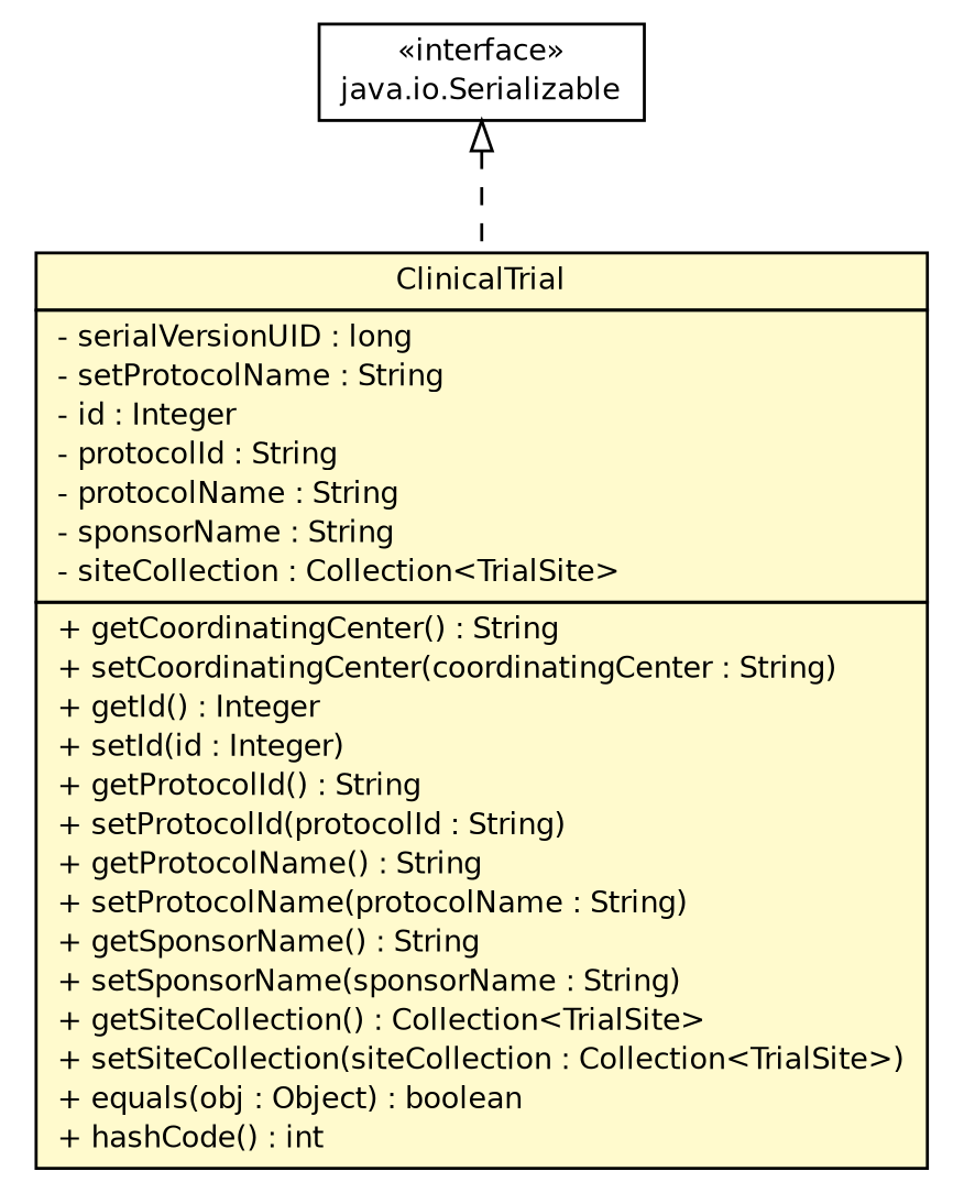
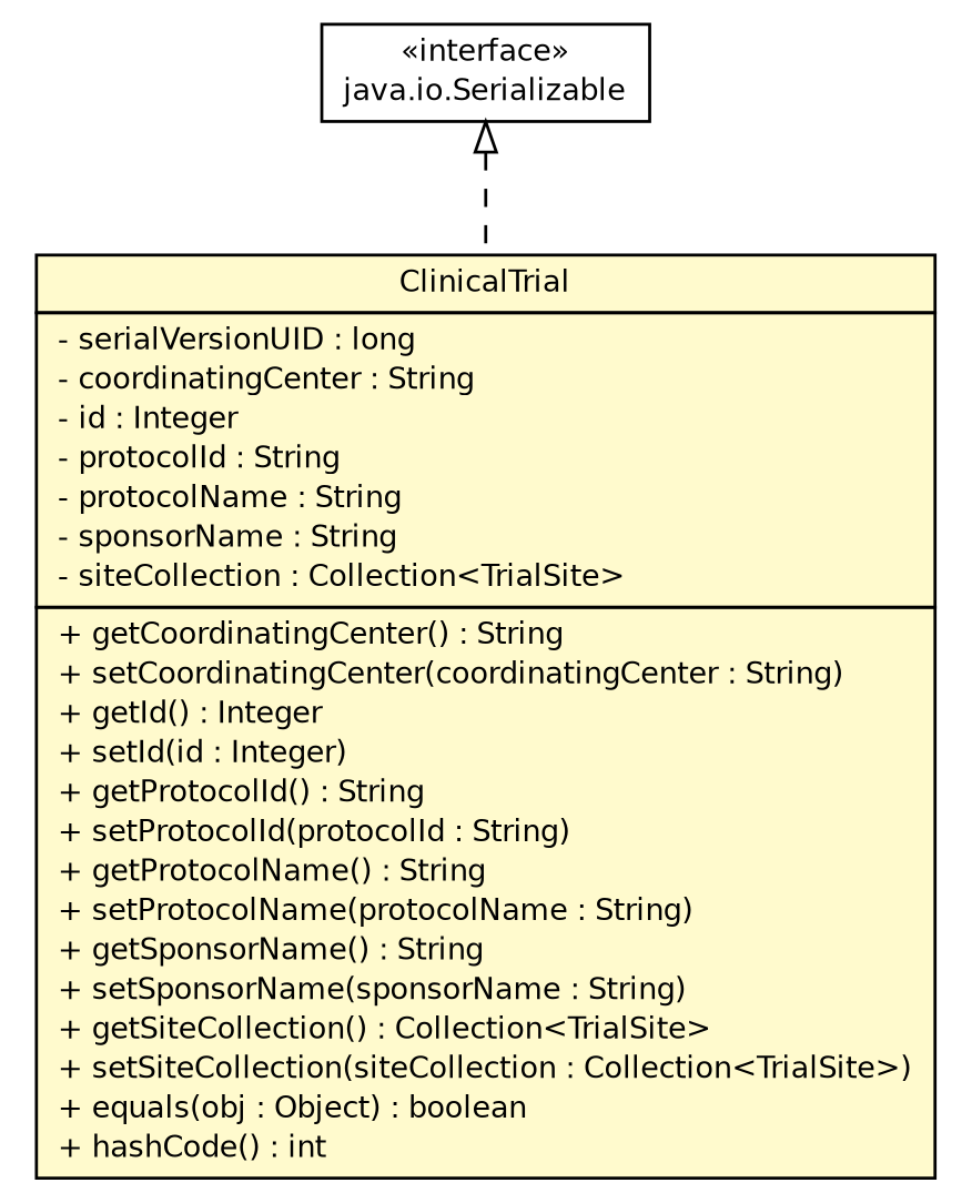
  digraph {
    node [fontcolor=black fontname=Helvetica fontsize=10.0 shape=plaintext]
-   n1 [label=<<table border="0" cellborder="1" cellspacing="0" cellpadding="2" port="p" bgcolor="lemonChiffon" href="./ClinicalTrial.html"> 		<tr><td><table border="0" cellspacing="0" cellpadding="1"> 			<tr><td> ClinicalTrial </td></tr> 		</table></td></tr> 		<tr><td><table border="0" cellspacing="0" cellpadding="1"> 			<tr><td align="left"> - serialVersionUID : long </td></tr> 			<tr><td align="left"> - setProtocolName : String </td></tr> 			<tr><td align="left"> - id : Integer </td></tr> 			<tr><td align="left"> - protocolId : String </td></tr> 			<tr><td align="left"> - protocolName : String </td></tr> 			<tr><td align="left"> - sponsorName : String </td></tr> 			<tr><td align="left"> - siteCollection : Collection&lt;TrialSite&gt; </td></tr> 		</table></td></tr> 		<tr><td><table border="0" cellspacing="0" cellpadding="1"> 			<tr><td align="left"> + getCoordinatingCenter() : String </td></tr> 			<tr><td align="left"> + setCoordinatingCenter(coordinatingCenter : String) </td></tr> 			<tr><td align="left"> + getId() : Integer </td></tr> 			<tr><td align="left"> + setId(id : Integer) </td></tr> 			<tr><td align="left"> + getProtocolId() : String </td></tr> 			<tr><td align="left"> + setProtocolId(protocolId : String) </td></tr> 			<tr><td align="left"> + getProtocolName() : String </td></tr> 			<tr><td align="left"> + setProtocolName(protocolName : String) </td></tr> 			<tr><td align="left"> + getSponsorName() : String </td></tr> 			<tr><td align="left"> + setSponsorName(sponsorName : String) </td></tr> 			<tr><td align="left"> + getSiteCollection() : Collection&lt;TrialSite&gt; </td></tr> 			<tr><td align="left"> + setSiteCollection(siteCollection : Collection&lt;TrialSite&gt;) </td></tr> 			<tr><td align="left"> + equals(obj : Object) : boolean </td></tr> 			<tr><td align="left"> + hashCode() : int </td></tr> 		</table></td></tr> 		</table>>]
+   n1 [label=<<table border="0" cellborder="1" cellspacing="0" cellpadding="2" port="p" bgcolor="lemonChiffon" href="./ClinicalTrial.html"> 		<tr><td><table border="0" cellspacing="0" cellpadding="1"> 			<tr><td> ClinicalTrial </td></tr> 		</table></td></tr> 		<tr><td><table border="0" cellspacing="0" cellpadding="1"> 			<tr><td align="left"> - serialVersionUID : long </td></tr> 			<tr><td align="left"> - coordinatingCenter : String </td></tr> 			<tr><td align="left"> - id : Integer </td></tr> 			<tr><td align="left"> - protocolId : String </td></tr> 			<tr><td align="left"> - protocolName : String </td></tr> 			<tr><td align="left"> - sponsorName : String </td></tr> 			<tr><td align="left"> - siteCollection : Collection&lt;TrialSite&gt; </td></tr> 		</table></td></tr> 		<tr><td><table border="0" cellspacing="0" cellpadding="1"> 			<tr><td align="left"> + getCoordinatingCenter() : String </td></tr> 			<tr><td align="left"> + setCoordinatingCenter(coordinatingCenter : String) </td></tr> 			<tr><td align="left"> + getId() : Integer </td></tr> 			<tr><td align="left"> + setId(id : Integer) </td></tr> 			<tr><td align="left"> + getProtocolId() : String </td></tr> 			<tr><td align="left"> + setProtocolId(protocolId : String) </td></tr> 			<tr><td align="left"> + getProtocolName() : String </td></tr> 			<tr><td align="left"> + setProtocolName(protocolName : String) </td></tr> 			<tr><td align="left"> + getSponsorName() : String </td></tr> 			<tr><td align="left"> + setSponsorName(sponsorName : String) </td></tr> 			<tr><td align="left"> + getSiteCollection() : Collection&lt;TrialSite&gt; </td></tr> 			<tr><td align="left"> + setSiteCollection(siteCollection : Collection&lt;TrialSite&gt;) </td></tr> 			<tr><td align="left"> + equals(obj : Object) : boolean </td></tr> 			<tr><td align="left"> + hashCode() : int </td></tr> 		</table></td></tr> 		</table>>]
    n2 [label=<<table border="0" cellborder="1" cellspacing="0" cellpadding="2" port="p" href="http://java.sun.com/j2se/1.4.2/docs/api/java/io/Serializable.html"> 		<tr><td><table border="0" cellspacing="0" cellpadding="1"> 			<tr><td> &laquo;interface&raquo; </td></tr> 			<tr><td> java.io.Serializable </td></tr> 		</table></td></tr> 		</table>>]
    n2 -> n1 [arrowtail=empty dir=back fontname=Helvetica fontsize=10 headport=p labelfontname=Helvetica labelfontsize=10 style=dashed tailport=p]
  }
